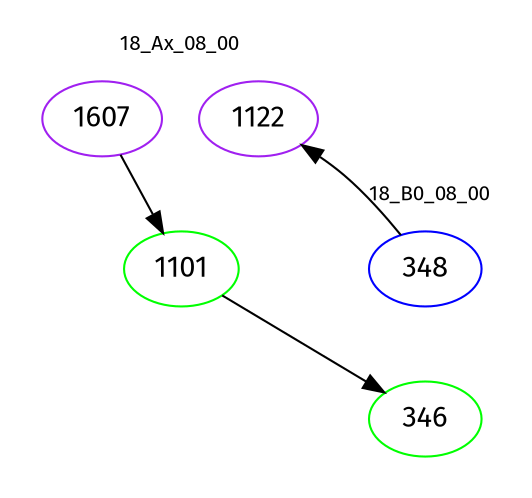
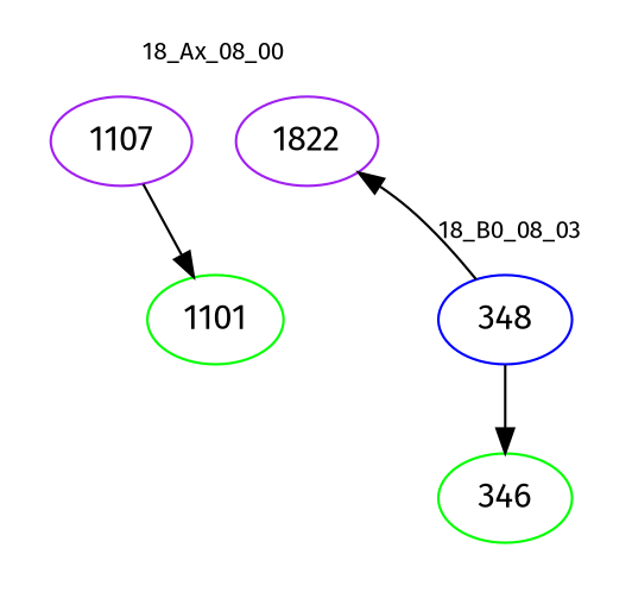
  digraph {
    fontname="Fira Sans"
    node [color=purple fontname="Fira Sans"]
    edge [color=black fontname="Fira Sans"]
-   n1 [label=1607]
+   n1 [label=1107]
    n2 [color=green label=1101]
-   n3 [label=1122]
+   n3 [label=1822]
    n4 [color=blue label=348]
    n5 [color=green label=346]
    subgraph cluster_1 {
      color=white
      fontsize=10
      label="18_Ax_08_00"
      n1
      n2
      n3
    }
    subgraph cluster_2 {
      color=white
      fontsize=10
-     label="18_B0_08_00"
+     label="18_B0_08_03"
      n4
      n5
    }
    n1 -> n2
    n4 -> n3
-   n2 -> n5
+   n4 -> n5
  }
